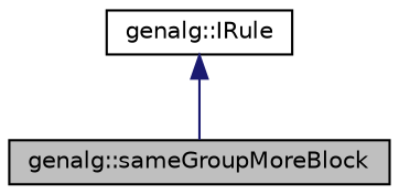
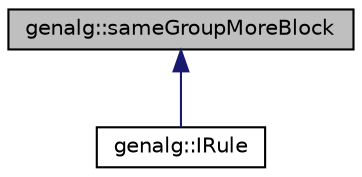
  digraph {
    node [color=black fontname=Helvetica fontsize=10 shape=record style=filled]
    n1 [fillcolor=grey75 fontcolor=black height=0.2 label="genalg::sameGroupMoreBlock" width=0.4]
    n2 [fillcolor=white height=0.2 label="genalg::IRule" width=0.4]
-   n2 -> n1 [color=midnightblue dir=back fontname=Helvetica fontsize=10 labelfontname=Helvetica labelfontsize=10 style=solid]
+   n1 -> n2 [color=midnightblue dir=back fontname=Helvetica fontsize=10 labelfontname=Helvetica labelfontsize=10 style=solid]
  }
